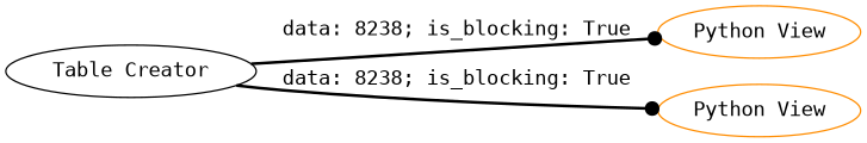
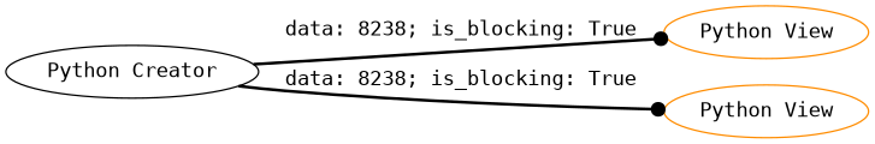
  digraph {
    rankdir=LR
    fontname="DejaVu Sans Mono"
    node [color=darkorange fontname="DejaVu Sans Mono"]
    edge [style=bold arrowhead=dot fontname="DejaVu Sans Mono"]
-   n1 [label="Table Creator" color=black]
+   n1 [label="Python Creator" color=black]
    n2 [label="Python View"]
    n3 [label="Python View"]
    n1 -> n2 [label="data: 8238; is_blocking: True"]
    n1 -> n3 [label="data: 8238; is_blocking: True"]
  }
